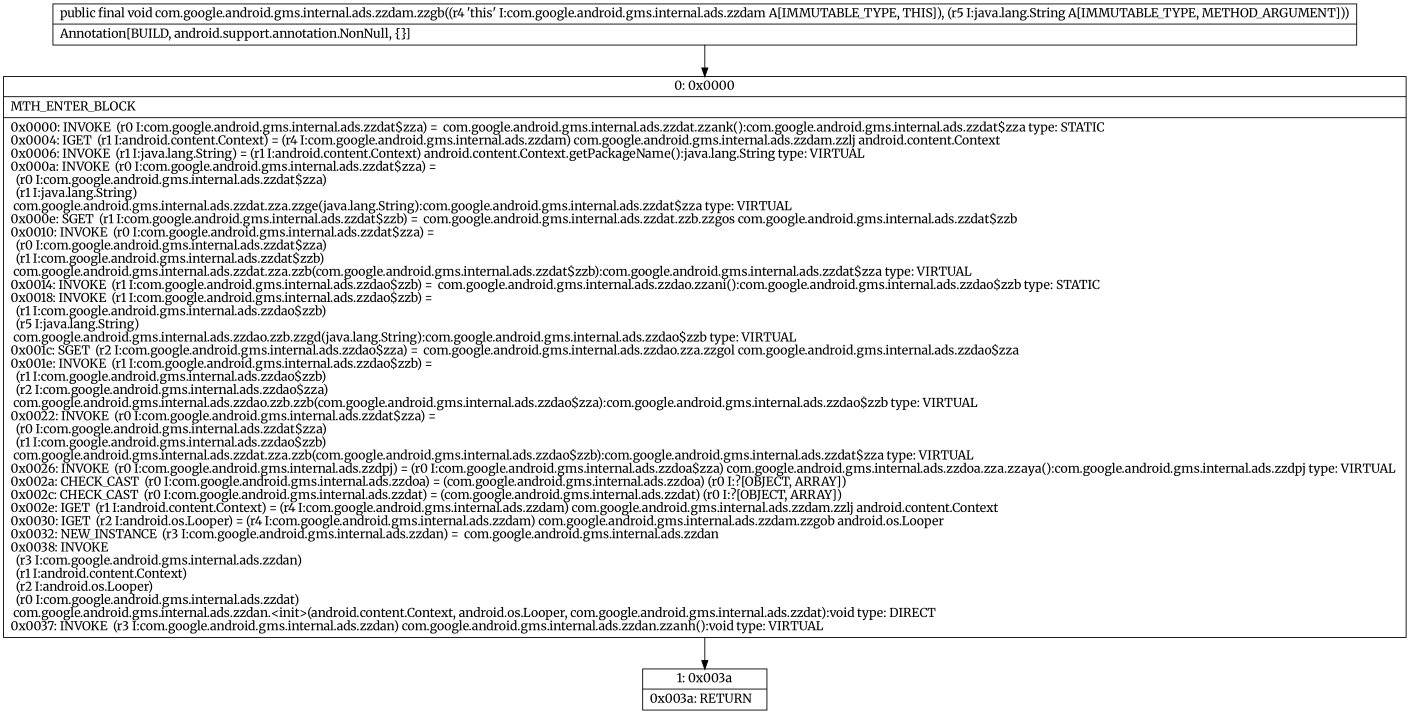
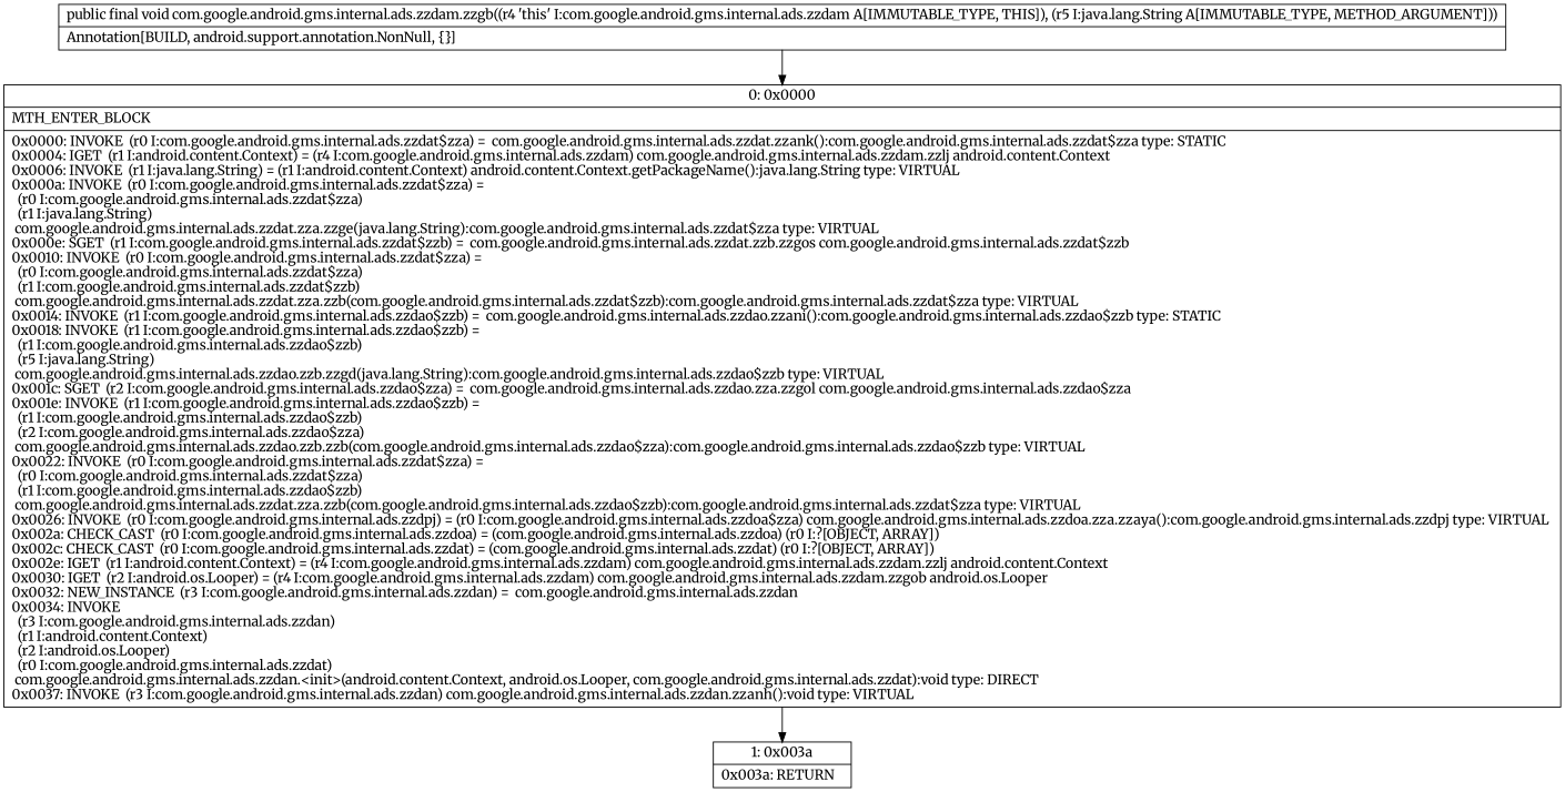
  digraph {
    fontname=Merriweather
    node [shape=record fontname=Merriweather]
    edge [fontname=Merriweather]
-   n1 [label="{0\:\ 0x0000|MTH_ENTER_BLOCK\l|0x0000: INVOKE  (r0 I:com.google.android.gms.internal.ads.zzdat$zza) =  com.google.android.gms.internal.ads.zzdat.zzank():com.google.android.gms.internal.ads.zzdat$zza type: STATIC \l0x0004: IGET  (r1 I:android.content.Context) = (r4 I:com.google.android.gms.internal.ads.zzdam) com.google.android.gms.internal.ads.zzdam.zzlj android.content.Context \l0x0006: INVOKE  (r1 I:java.lang.String) = (r1 I:android.content.Context) android.content.Context.getPackageName():java.lang.String type: VIRTUAL \l0x000a: INVOKE  (r0 I:com.google.android.gms.internal.ads.zzdat$zza) = \l  (r0 I:com.google.android.gms.internal.ads.zzdat$zza)\l  (r1 I:java.lang.String)\l com.google.android.gms.internal.ads.zzdat.zza.zzge(java.lang.String):com.google.android.gms.internal.ads.zzdat$zza type: VIRTUAL \l0x000e: SGET  (r1 I:com.google.android.gms.internal.ads.zzdat$zzb) =  com.google.android.gms.internal.ads.zzdat.zzb.zzgos com.google.android.gms.internal.ads.zzdat$zzb \l0x0010: INVOKE  (r0 I:com.google.android.gms.internal.ads.zzdat$zza) = \l  (r0 I:com.google.android.gms.internal.ads.zzdat$zza)\l  (r1 I:com.google.android.gms.internal.ads.zzdat$zzb)\l com.google.android.gms.internal.ads.zzdat.zza.zzb(com.google.android.gms.internal.ads.zzdat$zzb):com.google.android.gms.internal.ads.zzdat$zza type: VIRTUAL \l0x0014: INVOKE  (r1 I:com.google.android.gms.internal.ads.zzdao$zzb) =  com.google.android.gms.internal.ads.zzdao.zzani():com.google.android.gms.internal.ads.zzdao$zzb type: STATIC \l0x0018: INVOKE  (r1 I:com.google.android.gms.internal.ads.zzdao$zzb) = \l  (r1 I:com.google.android.gms.internal.ads.zzdao$zzb)\l  (r5 I:java.lang.String)\l com.google.android.gms.internal.ads.zzdao.zzb.zzgd(java.lang.String):com.google.android.gms.internal.ads.zzdao$zzb type: VIRTUAL \l0x001c: SGET  (r2 I:com.google.android.gms.internal.ads.zzdao$zza) =  com.google.android.gms.internal.ads.zzdao.zza.zzgol com.google.android.gms.internal.ads.zzdao$zza \l0x001e: INVOKE  (r1 I:com.google.android.gms.internal.ads.zzdao$zzb) = \l  (r1 I:com.google.android.gms.internal.ads.zzdao$zzb)\l  (r2 I:com.google.android.gms.internal.ads.zzdao$zza)\l com.google.android.gms.internal.ads.zzdao.zzb.zzb(com.google.android.gms.internal.ads.zzdao$zza):com.google.android.gms.internal.ads.zzdao$zzb type: VIRTUAL \l0x0022: INVOKE  (r0 I:com.google.android.gms.internal.ads.zzdat$zza) = \l  (r0 I:com.google.android.gms.internal.ads.zzdat$zza)\l  (r1 I:com.google.android.gms.internal.ads.zzdao$zzb)\l com.google.android.gms.internal.ads.zzdat.zza.zzb(com.google.android.gms.internal.ads.zzdao$zzb):com.google.android.gms.internal.ads.zzdat$zza type: VIRTUAL \l0x0026: INVOKE  (r0 I:com.google.android.gms.internal.ads.zzdpj) = (r0 I:com.google.android.gms.internal.ads.zzdoa$zza) com.google.android.gms.internal.ads.zzdoa.zza.zzaya():com.google.android.gms.internal.ads.zzdpj type: VIRTUAL \l0x002a: CHECK_CAST  (r0 I:com.google.android.gms.internal.ads.zzdoa) = (com.google.android.gms.internal.ads.zzdoa) (r0 I:?[OBJECT, ARRAY]) \l0x002c: CHECK_CAST  (r0 I:com.google.android.gms.internal.ads.zzdat) = (com.google.android.gms.internal.ads.zzdat) (r0 I:?[OBJECT, ARRAY]) \l0x002e: IGET  (r1 I:android.content.Context) = (r4 I:com.google.android.gms.internal.ads.zzdam) com.google.android.gms.internal.ads.zzdam.zzlj android.content.Context \l0x0030: IGET  (r2 I:android.os.Looper) = (r4 I:com.google.android.gms.internal.ads.zzdam) com.google.android.gms.internal.ads.zzdam.zzgob android.os.Looper \l0x0032: NEW_INSTANCE  (r3 I:com.google.android.gms.internal.ads.zzdan) =  com.google.android.gms.internal.ads.zzdan \l0x0038: INVOKE  \l  (r3 I:com.google.android.gms.internal.ads.zzdan)\l  (r1 I:android.content.Context)\l  (r2 I:android.os.Looper)\l  (r0 I:com.google.android.gms.internal.ads.zzdat)\l com.google.android.gms.internal.ads.zzdan.\<init\>(android.content.Context, android.os.Looper, com.google.android.gms.internal.ads.zzdat):void type: DIRECT \l0x0037: INVOKE  (r3 I:com.google.android.gms.internal.ads.zzdan) com.google.android.gms.internal.ads.zzdan.zzanh():void type: VIRTUAL \l}"]
+   n1 [label="{0\:\ 0x0000|MTH_ENTER_BLOCK\l|0x0000: INVOKE  (r0 I:com.google.android.gms.internal.ads.zzdat$zza) =  com.google.android.gms.internal.ads.zzdat.zzank():com.google.android.gms.internal.ads.zzdat$zza type: STATIC \l0x0004: IGET  (r1 I:android.content.Context) = (r4 I:com.google.android.gms.internal.ads.zzdam) com.google.android.gms.internal.ads.zzdam.zzlj android.content.Context \l0x0006: INVOKE  (r1 I:java.lang.String) = (r1 I:android.content.Context) android.content.Context.getPackageName():java.lang.String type: VIRTUAL \l0x000a: INVOKE  (r0 I:com.google.android.gms.internal.ads.zzdat$zza) = \l  (r0 I:com.google.android.gms.internal.ads.zzdat$zza)\l  (r1 I:java.lang.String)\l com.google.android.gms.internal.ads.zzdat.zza.zzge(java.lang.String):com.google.android.gms.internal.ads.zzdat$zza type: VIRTUAL \l0x000e: SGET  (r1 I:com.google.android.gms.internal.ads.zzdat$zzb) =  com.google.android.gms.internal.ads.zzdat.zzb.zzgos com.google.android.gms.internal.ads.zzdat$zzb \l0x0010: INVOKE  (r0 I:com.google.android.gms.internal.ads.zzdat$zza) = \l  (r0 I:com.google.android.gms.internal.ads.zzdat$zza)\l  (r1 I:com.google.android.gms.internal.ads.zzdat$zzb)\l com.google.android.gms.internal.ads.zzdat.zza.zzb(com.google.android.gms.internal.ads.zzdat$zzb):com.google.android.gms.internal.ads.zzdat$zza type: VIRTUAL \l0x0014: INVOKE  (r1 I:com.google.android.gms.internal.ads.zzdao$zzb) =  com.google.android.gms.internal.ads.zzdao.zzani():com.google.android.gms.internal.ads.zzdao$zzb type: STATIC \l0x0018: INVOKE  (r1 I:com.google.android.gms.internal.ads.zzdao$zzb) = \l  (r1 I:com.google.android.gms.internal.ads.zzdao$zzb)\l  (r5 I:java.lang.String)\l com.google.android.gms.internal.ads.zzdao.zzb.zzgd(java.lang.String):com.google.android.gms.internal.ads.zzdao$zzb type: VIRTUAL \l0x001c: SGET  (r2 I:com.google.android.gms.internal.ads.zzdao$zza) =  com.google.android.gms.internal.ads.zzdao.zza.zzgol com.google.android.gms.internal.ads.zzdao$zza \l0x001e: INVOKE  (r1 I:com.google.android.gms.internal.ads.zzdao$zzb) = \l  (r1 I:com.google.android.gms.internal.ads.zzdao$zzb)\l  (r2 I:com.google.android.gms.internal.ads.zzdao$zza)\l com.google.android.gms.internal.ads.zzdao.zzb.zzb(com.google.android.gms.internal.ads.zzdao$zza):com.google.android.gms.internal.ads.zzdao$zzb type: VIRTUAL \l0x0022: INVOKE  (r0 I:com.google.android.gms.internal.ads.zzdat$zza) = \l  (r0 I:com.google.android.gms.internal.ads.zzdat$zza)\l  (r1 I:com.google.android.gms.internal.ads.zzdao$zzb)\l com.google.android.gms.internal.ads.zzdat.zza.zzb(com.google.android.gms.internal.ads.zzdao$zzb):com.google.android.gms.internal.ads.zzdat$zza type: VIRTUAL \l0x0026: INVOKE  (r0 I:com.google.android.gms.internal.ads.zzdpj) = (r0 I:com.google.android.gms.internal.ads.zzdoa$zza) com.google.android.gms.internal.ads.zzdoa.zza.zzaya():com.google.android.gms.internal.ads.zzdpj type: VIRTUAL \l0x002a: CHECK_CAST  (r0 I:com.google.android.gms.internal.ads.zzdoa) = (com.google.android.gms.internal.ads.zzdoa) (r0 I:?[OBJECT, ARRAY]) \l0x002c: CHECK_CAST  (r0 I:com.google.android.gms.internal.ads.zzdat) = (com.google.android.gms.internal.ads.zzdat) (r0 I:?[OBJECT, ARRAY]) \l0x002e: IGET  (r1 I:android.content.Context) = (r4 I:com.google.android.gms.internal.ads.zzdam) com.google.android.gms.internal.ads.zzdam.zzlj android.content.Context \l0x0030: IGET  (r2 I:android.os.Looper) = (r4 I:com.google.android.gms.internal.ads.zzdam) com.google.android.gms.internal.ads.zzdam.zzgob android.os.Looper \l0x0032: NEW_INSTANCE  (r3 I:com.google.android.gms.internal.ads.zzdan) =  com.google.android.gms.internal.ads.zzdan \l0x0034: INVOKE  \l  (r3 I:com.google.android.gms.internal.ads.zzdan)\l  (r1 I:android.content.Context)\l  (r2 I:android.os.Looper)\l  (r0 I:com.google.android.gms.internal.ads.zzdat)\l com.google.android.gms.internal.ads.zzdan.\<init\>(android.content.Context, android.os.Looper, com.google.android.gms.internal.ads.zzdat):void type: DIRECT \l0x0037: INVOKE  (r3 I:com.google.android.gms.internal.ads.zzdan) com.google.android.gms.internal.ads.zzdan.zzanh():void type: VIRTUAL \l}"]
    n2 [label="{1\:\ 0x003a|0x003a: RETURN   \l}"]
    n3 [label="{public final void com.google.android.gms.internal.ads.zzdam.zzgb((r4 'this' I:com.google.android.gms.internal.ads.zzdam A[IMMUTABLE_TYPE, THIS]), (r5 I:java.lang.String A[IMMUTABLE_TYPE, METHOD_ARGUMENT]))  | Annotation[BUILD, android.support.annotation.NonNull, \{\}]\l}"]
    n1 -> n2
    n3 -> n1
  }
